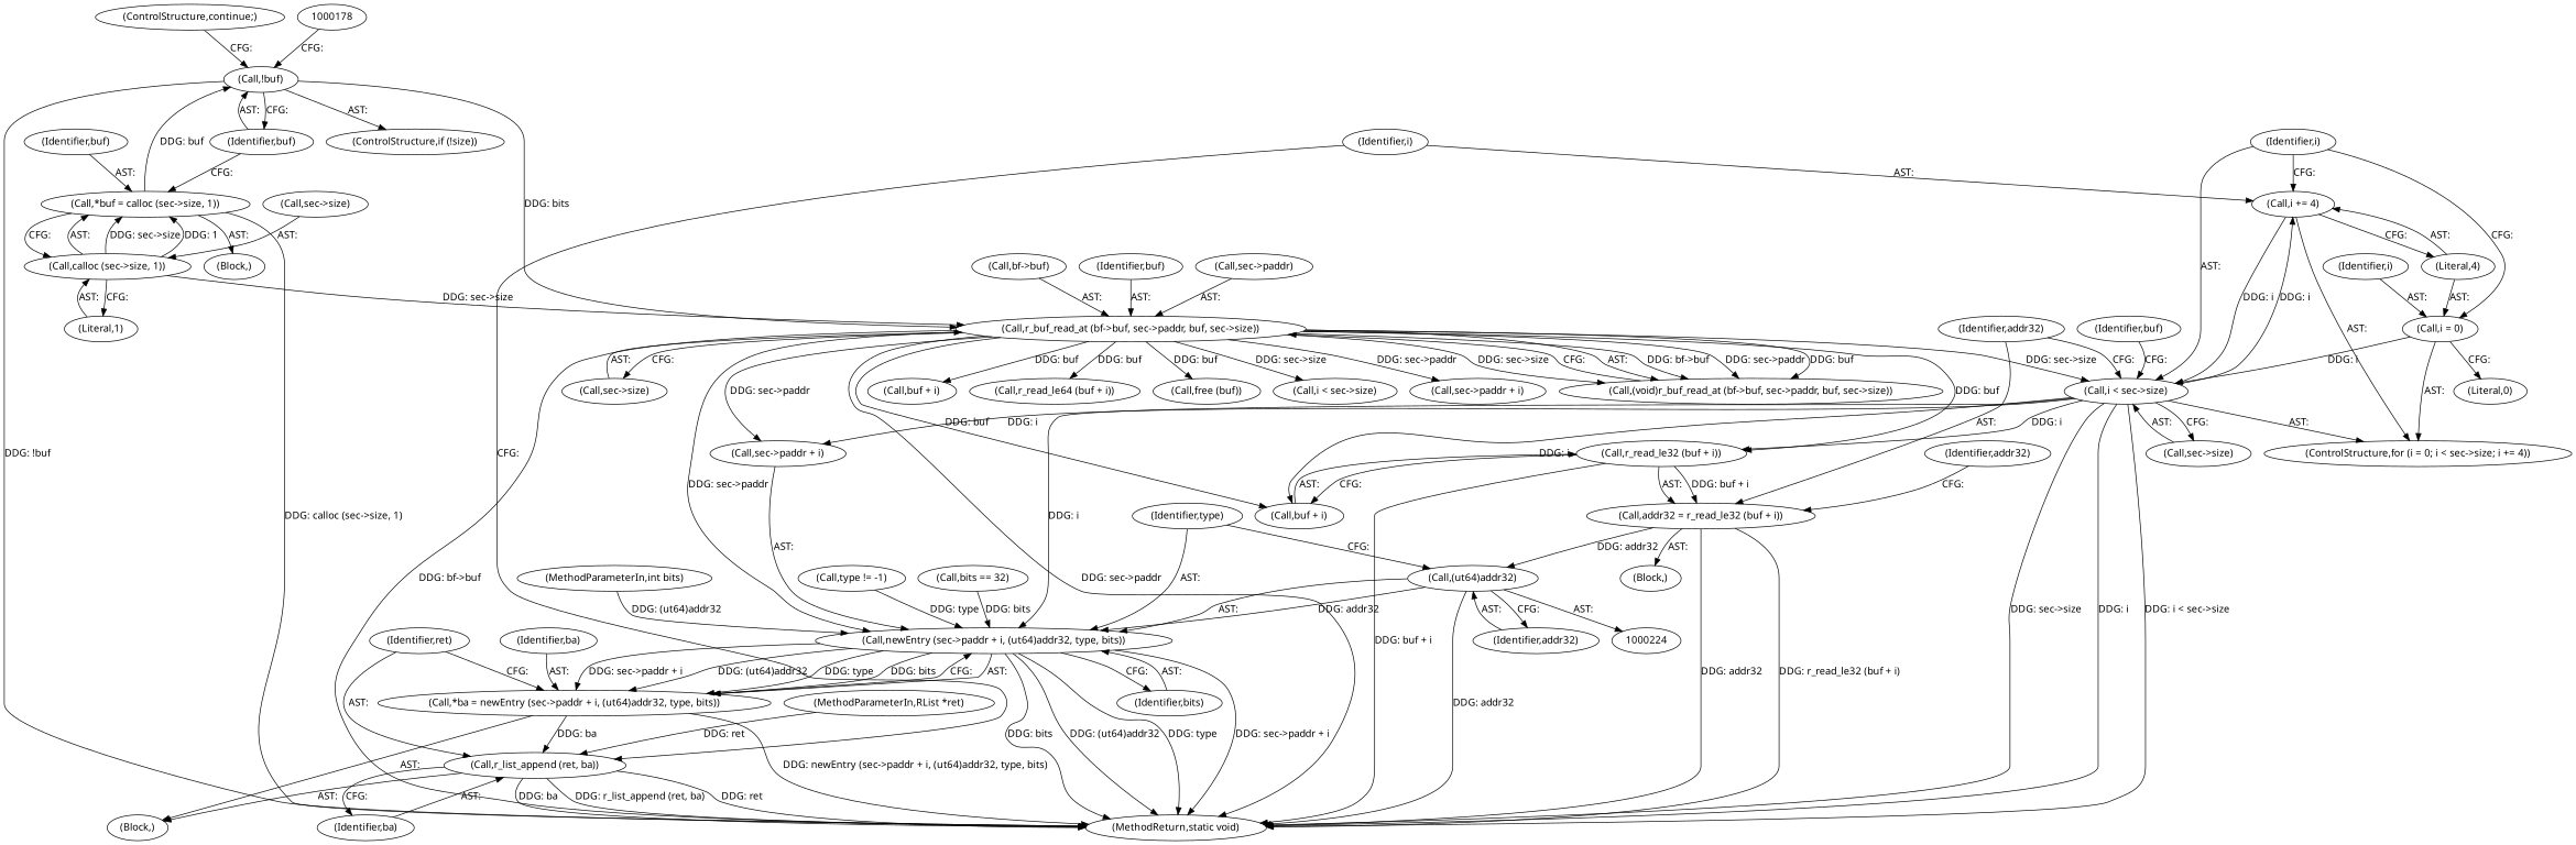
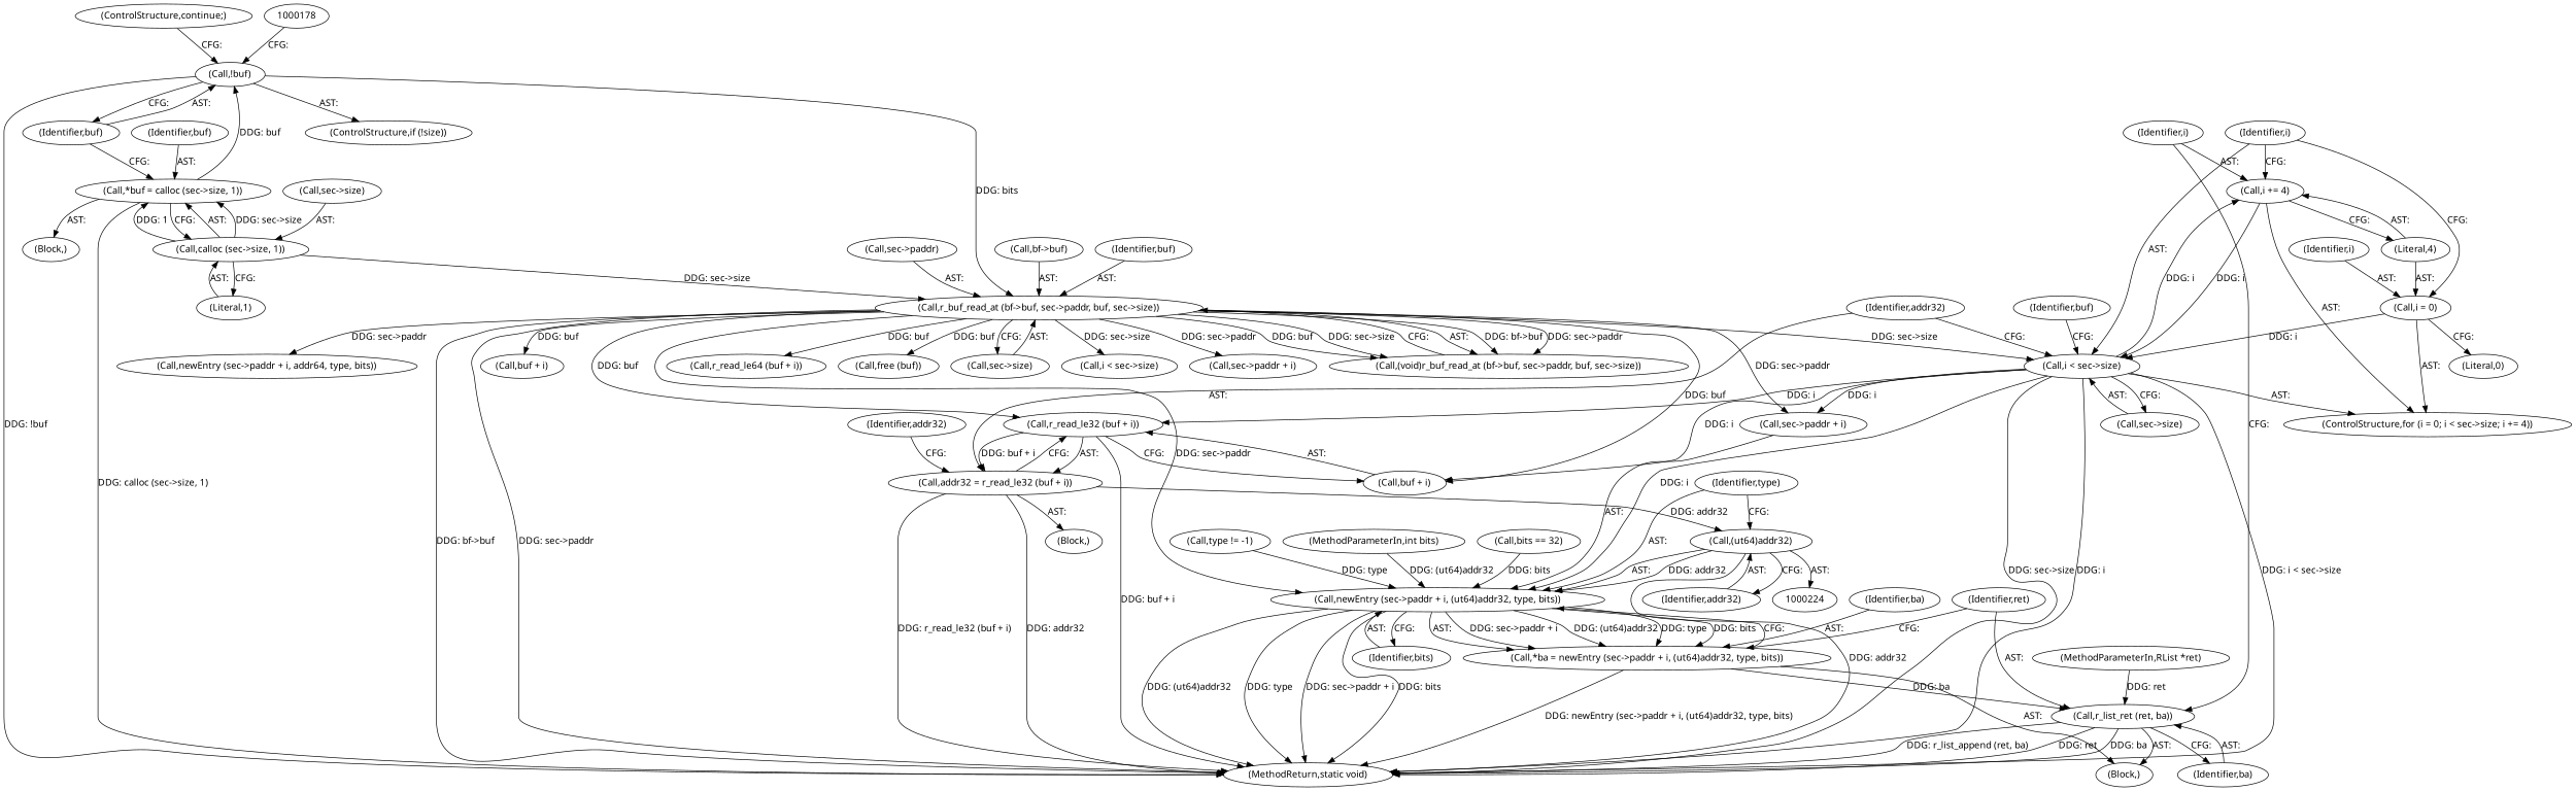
  digraph {
    fontname="Noto Sans"
    node [fontname="Noto Sans"]
    edge [fontname="Noto Sans"]
    n1 [label="(Call,r_read_le32 (buf + i))"]
    n2 [label="(Call,addr32 = r_read_le32 (buf + i))"]
    n3 [label="(MethodReturn,static void)"]
    n4 [label="(Call,buf + i)"]
    n5 [label="(Call,(ut64)addr32)"]
    n6 [label="(Block,)"]
    n7 [label="(Call,r_buf_read_at (bf->buf, sec->paddr, buf, sec->size))"]
    n8 [label="(Call,i < sec->size)"]
    n9 [label="(Call,newEntry (sec->paddr + i, (ut64)addr32, type, bits))"]
    n10 [label="(Call,buf + i)"]
    n11 [label="(Call,r_read_le64 (buf + i))"]
    n12 [label="(Call,free (buf))"]
    n13 [label="(Call,sec->size)"]
    n14 [label="(Call,i < sec->size)"]
    n15 [label="(Call,sec->paddr + i)"]
    n16 [label="(Call,(void)r_buf_read_at (bf->buf, sec->paddr, buf, sec->size))"]
    n17 [label="(Call,sec->paddr + i)"]
+   n18 [label="(Call,newEntry (sec->paddr + i, addr64, type, bits))"]
    n19 [label="(Call,i += 4)"]
    n20 [label="(Call,sec->size)"]
    n21 [label="(ControlStructure,for (i = 0; i < sec->size; i += 4))"]
    n22 [label="(Call,*ba = newEntry (sec->paddr + i, (ut64)addr32, type, bits))"]
    n23 [label="(Identifier,bits)"]
    n24 [label="(Call,!buf)"]
    n25 [label="(ControlStructure,if (!size))"]
    n26 [label="(Identifier,buf)"]
    n27 [label="(Call,*buf = calloc (sec->size, 1))"]
    n28 [label="(Call,calloc (sec->size, 1))"]
    n29 [label="(Block,)"]
    n30 [label="(Literal,1)"]
    n31 [label="(Literal,4)"]
    n32 [label="(Call,i = 0)"]
    n33 [label="(Literal,0)"]
    n34 [label="(Identifier,addr32)"]
    1000224
-   n36 [label="(Call,r_list_append (ret, ba))"]
+   n36 [label="(Call,r_list_ret (ret, ba))"]
    n37 [label="(Block,)"]
    n38 [label="(Identifier,ba)"]
    n39 [label="(Identifier,buf)"]
    n40 [label="(Identifier,i)"]
    n41 [label="(Identifier,addr32)"]
    n42 [label="(Identifier,addr32)"]
    n43 [label="(Call,type != -1)"]
    n44 [label="(Call,sec->size)"]
    n45 [label="(Identifier,ba)"]
    n46 [label="(Identifier,ret)"]
    n47 [label="(Call,bits == 32)"]
    n48 [label="(Identifier,buf)"]
    n49 [label="(MethodParameterIn,int bits)"]
    n50 [label="(MethodParameterIn,RList *ret)"]
    n51 [label="(Identifier,buf)"]
    n52 [label="(Identifier,i)"]
    n53 [label="(Call,sec->paddr)"]
    n54 [label="(Identifier,type)"]
    n55 [label="(Call,bf->buf)"]
    n56 [label="(ControlStructure,continue;)"]
    n57 [label="(Identifier,i)"]
    n58 [label=1000178]
    n1 -> n2 [label="AST: "]
    n1 -> n2 [label="DDG: buf + i"]
    n1 -> n3 [label="DDG: buf + i"]
    n1 -> n4 [label="CFG: "]
+   n2 -> n1 [label="CFG: "]
    n2 -> n3 [label="DDG: addr32"]
    n2 -> n3 [label="DDG: r_read_le32 (buf + i)"]
    n2 -> n5 [label="DDG: addr32"]
    n2 -> n6 [label="AST: "]
    n4 -> n1 [label="AST: "]
    n5 -> n3 [label="DDG: addr32"]
    n5 -> n9 [label="AST: "]
    n5 -> n9 [label="DDG: addr32"]
    n5 -> n34 [label="CFG: "]
    n5 -> 1000224 [label="AST: "]
    n7 -> n1 [label="DDG: buf"]
    n7 -> n3 [label="DDG: sec->paddr"]
    n7 -> n3 [label="DDG: bf->buf"]
    n7 -> n4 [label="DDG: buf"]
    n7 -> n8 [label="DDG: sec->size"]
    n7 -> n9 [label="DDG: sec->paddr"]
    n7 -> n10 [label="DDG: buf"]
    n7 -> n11 [label="DDG: buf"]
    n7 -> n12 [label="DDG: buf"]
    n7 -> n13 [label="CFG: "]
    n7 -> n14 [label="DDG: sec->size"]
    n7 -> n15 [label="DDG: sec->paddr"]
    n7 -> n16 [label="AST: "]
    n7 -> n16 [label="DDG: bf->buf"]
    n7 -> n16 [label="DDG: sec->paddr"]
    n7 -> n16 [label="DDG: buf"]
    n7 -> n16 [label="DDG: sec->size"]
    n7 -> n17 [label="DDG: sec->paddr"]
+   n7 -> n18 [label="DDG: sec->paddr"]
    n8 -> n1 [label="DDG: i"]
    n8 -> n3 [label="DDG: i < sec->size"]
    n8 -> n3 [label="DDG: sec->size"]
    n8 -> n3 [label="DDG: i"]
    n8 -> n4 [label="DDG: i"]
    n8 -> n9 [label="DDG: i"]
    n8 -> n17 [label="DDG: i"]
    n8 -> n19 [label="DDG: i"]
    n8 -> n20 [label="CFG: "]
    n8 -> n21 [label="AST: "]
    n9 -> n3 [label="DDG: bits"]
    n9 -> n3 [label="DDG: (ut64)addr32"]
    n9 -> n3 [label="DDG: type"]
    n9 -> n3 [label="DDG: sec->paddr + i"]
    n9 -> n22 [label="AST: "]
    n9 -> n22 [label="DDG: sec->paddr + i"]
    n9 -> n22 [label="DDG: (ut64)addr32"]
    n9 -> n22 [label="DDG: type"]
    n9 -> n22 [label="DDG: bits"]
    n9 -> n23 [label="CFG: "]
    n13 -> n7 [label="AST: "]
    n16 -> n7 [label="CFG: "]
    n17 -> n9 [label="AST: "]
    n19 -> n8 [label="DDG: i"]
    n19 -> n21 [label="AST: "]
    n19 -> n31 [label="CFG: "]
    n20 -> n8 [label="AST: "]
    n22 -> n3 [label="DDG: newEntry (sec->paddr + i, (ut64)addr32, type, bits)"]
    n22 -> n9 [label="CFG: "]
    n22 -> n36 [label="DDG: ba"]
    n22 -> n37 [label="AST: "]
    n23 -> n9 [label="AST: "]
    n24 -> n3 [label="DDG: !buf"]
    n24 -> n7 [label="DDG: bits"]
    n24 -> n25 [label="AST: "]
    n24 -> n26 [label="CFG: "]
    n26 -> n24 [label="AST: "]
    n26 -> n27 [label="CFG: "]
    n27 -> n3 [label="DDG: calloc (sec->size, 1)"]
    n27 -> n24 [label="DDG: buf"]
    n27 -> n28 [label="CFG: "]
    n27 -> n29 [label="AST: "]
    n28 -> n7 [label="DDG: sec->size"]
    n28 -> n27 [label="AST: "]
    n28 -> n27 [label="DDG: sec->size"]
    n28 -> n27 [label="DDG: 1"]
    n28 -> n30 [label="CFG: "]
    n30 -> n28 [label="AST: "]
    n31 -> n19 [label="AST: "]
    n31 -> n32 [label="AST: "]
    n32 -> n8 [label="DDG: i"]
    n32 -> n21 [label="AST: "]
    n32 -> n33 [label="CFG: "]
    n34 -> n5 [label="AST: "]
    n36 -> n3 [label="DDG: r_list_append (ret, ba)"]
    n36 -> n3 [label="DDG: ret"]
    n36 -> n3 [label="DDG: ba"]
    n36 -> n37 [label="AST: "]
    n36 -> n38 [label="CFG: "]
    n38 -> n36 [label="AST: "]
    n39 -> n7 [label="AST: "]
    n40 -> n8 [label="AST: "]
    n40 -> n19 [label="CFG: "]
    n40 -> n32 [label="CFG: "]
    n41 -> n2 [label="CFG: "]
    n42 -> n2 [label="AST: "]
    n42 -> n8 [label="CFG: "]
    n43 -> n9 [label="DDG: type"]
    n44 -> n28 [label="AST: "]
    n45 -> n22 [label="AST: "]
    n46 -> n22 [label="CFG: "]
    n46 -> n36 [label="AST: "]
    n47 -> n9 [label="DDG: bits"]
    n48 -> n27 [label="AST: "]
    n49 -> n9 [label="DDG: (ut64)addr32"]
    n50 -> n36 [label="DDG: ret"]
    n51 -> n8 [label="CFG: "]
    n52 -> n19 [label="AST: "]
    n52 -> n36 [label="CFG: "]
    n53 -> n7 [label="AST: "]
    n54 -> n5 [label="CFG: "]
    n54 -> n9 [label="AST: "]
    n55 -> n7 [label="AST: "]
    n56 -> n24 [label="CFG: "]
    n57 -> n32 [label="AST: "]
    n58 -> n24 [label="CFG: "]
  }
